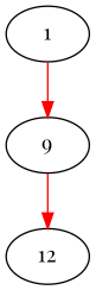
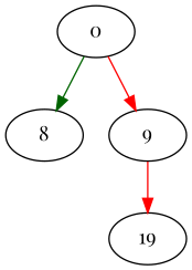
  strict digraph {
    fontname="Playfair Display"
    node [fontname="Playfair Display"]
    edge [color=red cond=true fontname="Playfair Display"]
-   1 [entry=true]
+   1 [entry=true label=0]
+   8
    9
-   12
+   12 [label=19]
+   1 -> 8 [color=darkgreen]
    1 -> 9 [cond=false]
    9 -> 12
  }
